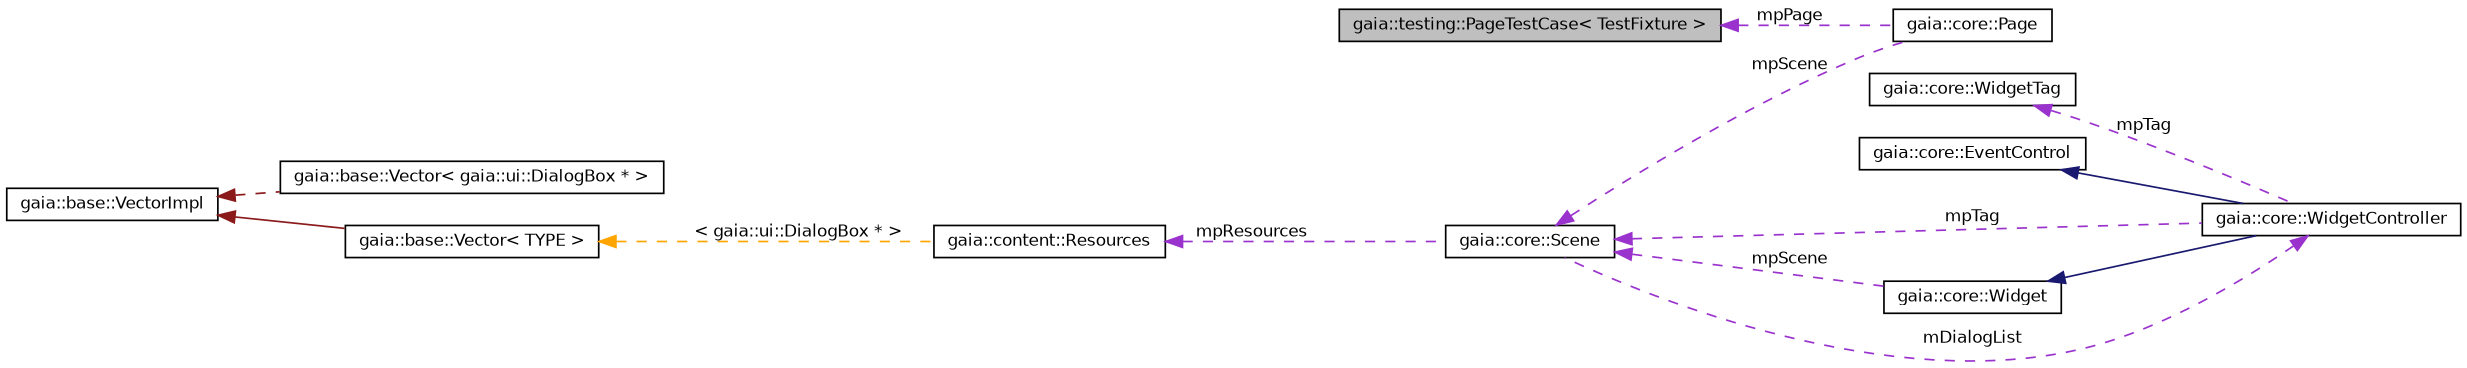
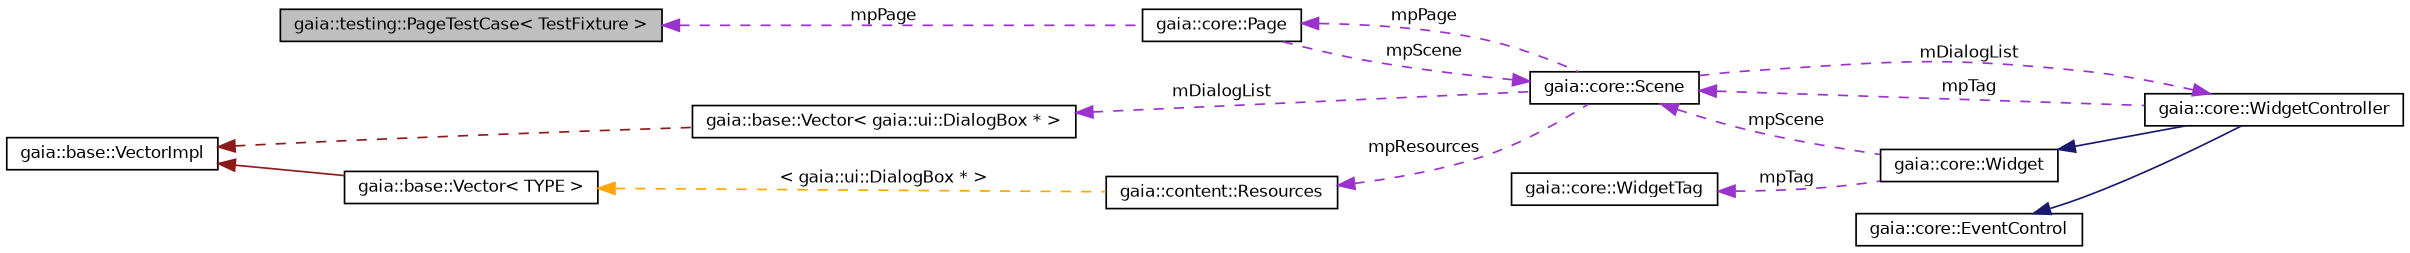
  digraph {
    rankdir=LR
    node [color=black fillcolor=white fontname=Helvetica fontsize=10 shape=record style=filled]
    edge [color=darkorchid3 dir=back fontname=Helvetica fontsize=10 labelfontname=Helvetica labelfontsize=10 style=dashed]
    n1 [fillcolor=grey75 fontcolor=black height=0.2 label="gaia::testing::PageTestCase\< TestFixture \>" width=0.4]
    n2 [height=0.2 label="gaia::core::Page" width=0.4]
    n3 [height=0.2 label="gaia::core::Scene" width=0.4]
    n4 [height=0.2 label="gaia::core::WidgetController" width=0.4]
    n5 [height=0.2 label="gaia::core::Widget" width=0.4]
    n6 [height=0.2 label="gaia::core::WidgetTag" width=0.4]
    n7 [height=0.2 label="gaia::core::EventControl" width=0.4]
    n8 [height=0.2 label="gaia::content::Resources" width=0.4]
    n9 [height=0.2 label="gaia::base::Vector\< gaia::ui::DialogBox * \>" width=0.4]
    n10 [height=0.2 label="gaia::base::VectorImpl" width=0.4]
    n11 [height=0.2 label="gaia::base::Vector\< TYPE \>" width=0.4]
    n1 -> n2 [label=mpPage]
+   n2 -> n3 [label=mpPage]
    n3 -> n2 [label=mpScene]
    n3 -> n4 [label=mpTag]
    n3 -> n5 [label=mpScene]
    n4 -> n3 [label=mDialogList]
    n5 -> n4 [color=midnightblue style=solid]
-   n6 -> n4 [label=mpTag]
+   n6 -> n5 [label=mpTag]
    n7 -> n4 [color=midnightblue style=solid]
    n8 -> n3 [label=mpResources]
+   n9 -> n3 [label=mDialogList]
    n10 -> n9 [color=firebrick4]
    n10 -> n11 [color=firebrick4 style=solid]
    n11 -> n8 [color=orange label="\< gaia::ui::DialogBox * \>"]
  }
